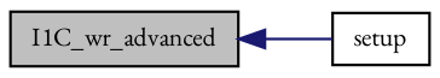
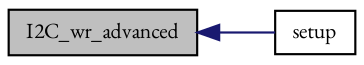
  digraph {
    rankdir=LR
    fontname="EB Garamond"
    node [color=black fontname="EB Garamond" fontsize=10 shape=record style=filled]
-   n1 [fillcolor=grey75 fontcolor=black height=0.2 label=I1C_wr_advanced width=0.4]
+   n1 [fillcolor=grey75 fontcolor=black height=0.2 label=I2C_wr_advanced width=0.4]
    n2 [fillcolor=white height=0.2 label=setup width=0.4]
    n1 -> n2 [color=midnightblue dir=back fontname="EB Garamond" fontsize=10 labelfontname=Helvetica labelfontsize=10 style=solid]
  }
